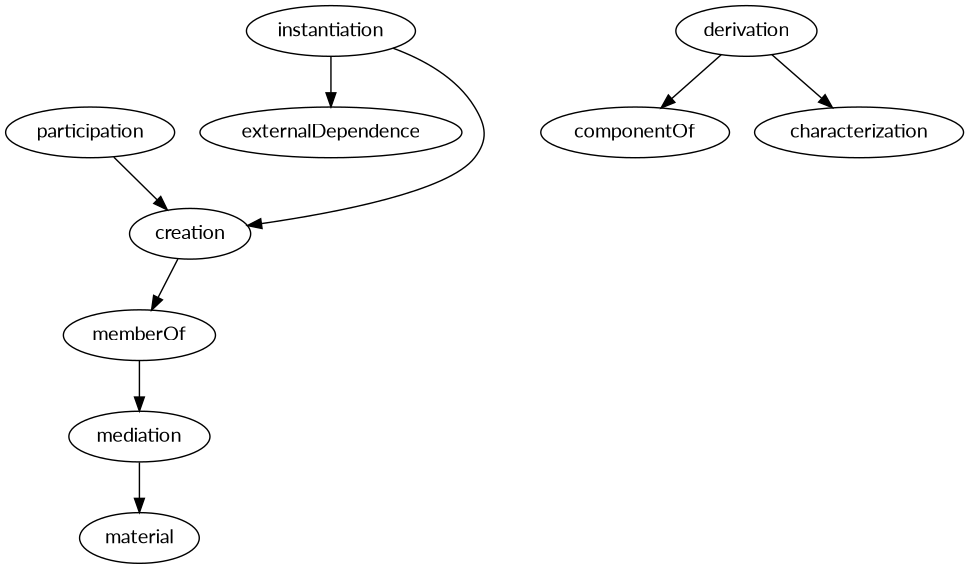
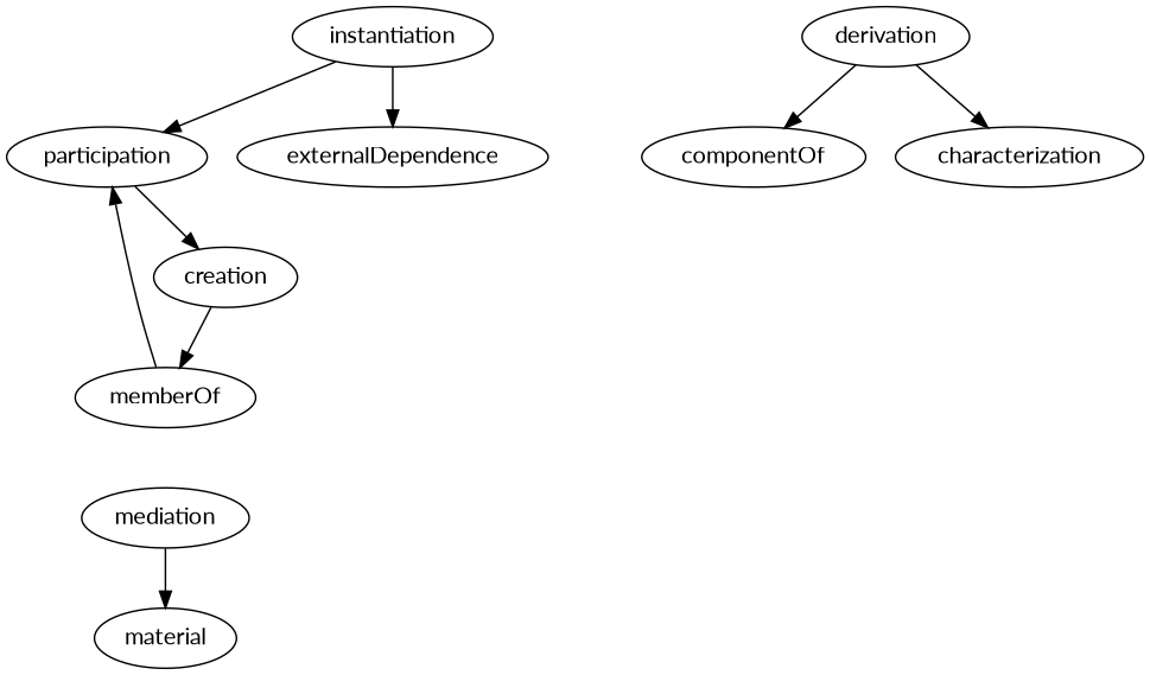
  strict digraph {
    fontname=Lato
    node [fontname=Lato]
    edge [fontname=Lato]
    instantiation
    participation
    externalDependence
    creation
    memberOf
    mediation
    material
    derivation
    componentOf
    characterization
-   instantiation -> creation
+   instantiation -> participation
    instantiation -> externalDependence
    participation -> creation
    creation -> memberOf
-   memberOf -> mediation
+   memberOf -> participation
    mediation -> material
    derivation -> componentOf
    derivation -> characterization
  }
